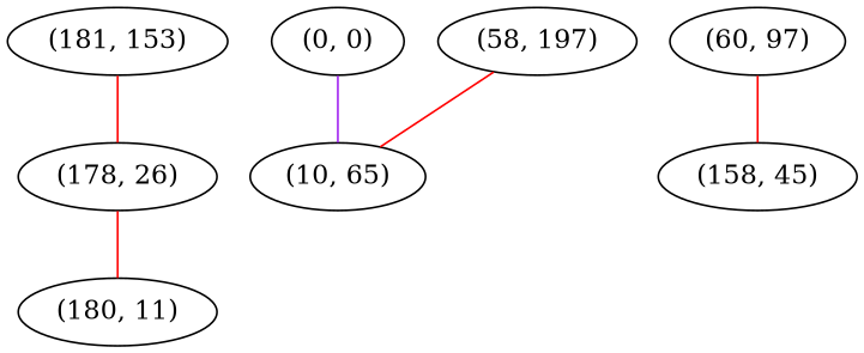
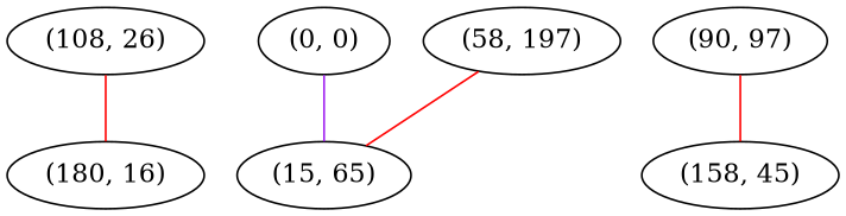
  graph {
    edge [color=red weight=1]
-   "(181, 153)"
-   "(178, 26)"
-   "(180, 11)"
+   "(178, 26)" [label="(108, 26)"]
+   "(180, 11)" [label="(180, 16)"]
    "(0, 0)"
-   "(10, 65)"
+   "(10, 65)" [label="(15, 65)"]
    n6 [label="(58, 197)"]
-   "(90, 97)" [label="(60, 97)"]
+   "(90, 97)"
    "(158, 45)"
-   "(181, 153)" -- "(178, 26)"
    "(178, 26)" -- "(180, 11)"
    "(0, 0)" -- "(10, 65)" [color=purple weight=4]
    n6 -- "(10, 65)"
    "(90, 97)" -- "(158, 45)"
  }
